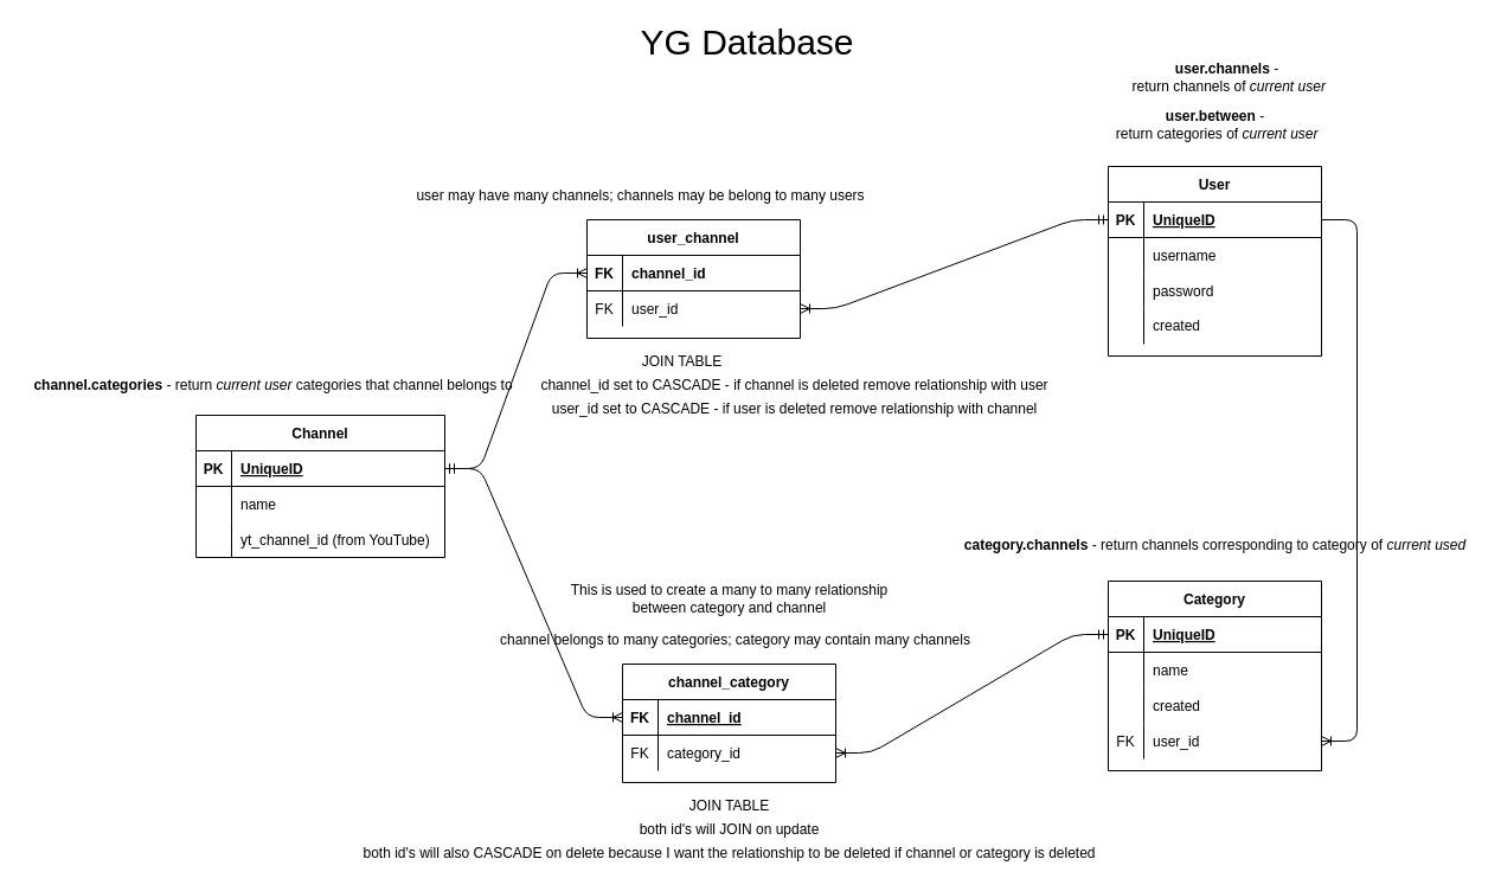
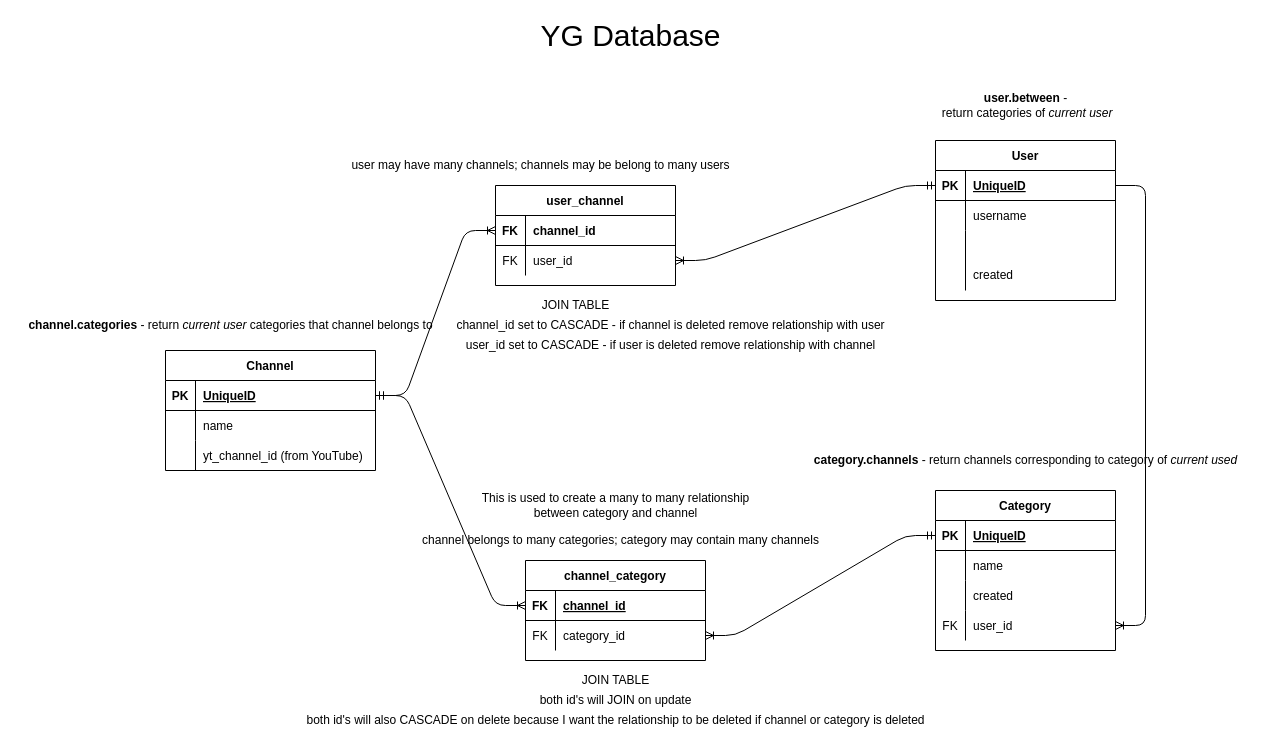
  <mxCell id="0" />
  <mxCell id="1" parent="0" />
  <mxCell id="2" value="" style="group" vertex="1" connectable="0" parent="1"><mxGeometry x="60" y="50" width="1185" height="680" as="geometry" /></mxCell>
  <mxCell id="3" value="Channel" style="shape=table;startSize=30;container=1;collapsible=1;childLayout=tableLayout;fixedRows=1;rowLines=0;fontStyle=1;align=center;resizeLast=1;" vertex="1" parent="2"><mxGeometry x="105" y="300" width="210.0" height="120" as="geometry" /></mxCell>
  <mxCell id="4" value="" style="shape=partialRectangle;collapsible=0;dropTarget=0;pointerEvents=0;fillColor=none;top=0;left=0;bottom=1;right=0;points=[[0,0.5],[1,0.5]];portConstraint=eastwest;" vertex="1" parent="3"><mxGeometry y="30" width="210.0" height="30" as="geometry" /></mxCell>
  <mxCell id="5" value="PK" style="shape=partialRectangle;connectable=0;fillColor=none;top=0;left=0;bottom=0;right=0;fontStyle=1;overflow=hidden;" vertex="1" parent="4"><mxGeometry width="30" height="30" as="geometry" /></mxCell>
  <mxCell id="6" value="UniqueID" style="shape=partialRectangle;connectable=0;fillColor=none;top=0;left=0;bottom=0;right=0;align=left;spacingLeft=6;fontStyle=5;overflow=hidden;" vertex="1" parent="4"><mxGeometry x="30" width="180.0" height="30" as="geometry" /></mxCell>
  <mxCell id="7" value="" style="shape=partialRectangle;collapsible=0;dropTarget=0;pointerEvents=0;fillColor=none;top=0;left=0;bottom=0;right=0;points=[[0,0.5],[1,0.5]];portConstraint=eastwest;" vertex="1" parent="3"><mxGeometry y="60" width="210.0" height="30" as="geometry" /></mxCell>
  <mxCell id="8" value="" style="shape=partialRectangle;connectable=0;fillColor=none;top=0;left=0;bottom=0;right=0;editable=1;overflow=hidden;" vertex="1" parent="7"><mxGeometry width="30" height="30" as="geometry" /></mxCell>
  <mxCell id="9" value="name" style="shape=partialRectangle;connectable=0;fillColor=none;top=0;left=0;bottom=0;right=0;align=left;spacingLeft=6;overflow=hidden;" vertex="1" parent="7"><mxGeometry x="30" width="180.0" height="30" as="geometry" /></mxCell>
  <mxCell id="10" value="" style="shape=partialRectangle;collapsible=0;dropTarget=0;pointerEvents=0;fillColor=none;top=0;left=0;bottom=0;right=0;points=[[0,0.5],[1,0.5]];portConstraint=eastwest;" vertex="1" parent="3"><mxGeometry y="90" width="210.0" height="30" as="geometry" /></mxCell>
  <mxCell id="11" value="" style="shape=partialRectangle;connectable=0;fillColor=none;top=0;left=0;bottom=0;right=0;editable=1;overflow=hidden;" vertex="1" parent="10"><mxGeometry width="30" height="30" as="geometry" /></mxCell>
  <mxCell id="12" value="yt_channel_id (from YouTube)" style="shape=partialRectangle;connectable=0;fillColor=none;top=0;left=0;bottom=0;right=0;align=left;spacingLeft=6;overflow=hidden;" vertex="1" parent="10"><mxGeometry x="30" width="180.0" height="30" as="geometry" /></mxCell>
  <mxCell id="13" value="Category" style="shape=table;startSize=30;container=1;collapsible=1;childLayout=tableLayout;fixedRows=1;rowLines=0;fontStyle=1;align=center;resizeLast=1;" vertex="1" parent="2"><mxGeometry x="875" y="440" width="180" height="160" as="geometry" /></mxCell>
  <mxCell id="14" value="" style="shape=partialRectangle;collapsible=0;dropTarget=0;pointerEvents=0;fillColor=none;top=0;left=0;bottom=1;right=0;points=[[0,0.5],[1,0.5]];portConstraint=eastwest;" vertex="1" parent="13"><mxGeometry y="30" width="180" height="30" as="geometry" /></mxCell>
  <mxCell id="15" value="PK" style="shape=partialRectangle;connectable=0;fillColor=none;top=0;left=0;bottom=0;right=0;fontStyle=1;overflow=hidden;" vertex="1" parent="14"><mxGeometry width="30" height="30" as="geometry" /></mxCell>
  <mxCell id="16" value="UniqueID" style="shape=partialRectangle;connectable=0;fillColor=none;top=0;left=0;bottom=0;right=0;align=left;spacingLeft=6;fontStyle=5;overflow=hidden;" vertex="1" parent="14"><mxGeometry x="30" width="150" height="30" as="geometry" /></mxCell>
  <mxCell id="17" value="" style="shape=partialRectangle;collapsible=0;dropTarget=0;pointerEvents=0;fillColor=none;top=0;left=0;bottom=0;right=0;points=[[0,0.5],[1,0.5]];portConstraint=eastwest;" vertex="1" parent="13"><mxGeometry y="60" width="180" height="30" as="geometry" /></mxCell>
  <mxCell id="18" value="" style="shape=partialRectangle;connectable=0;fillColor=none;top=0;left=0;bottom=0;right=0;editable=1;overflow=hidden;" vertex="1" parent="17"><mxGeometry width="30" height="30" as="geometry" /></mxCell>
  <mxCell id="19" value="name" style="shape=partialRectangle;connectable=0;fillColor=none;top=0;left=0;bottom=0;right=0;align=left;spacingLeft=6;overflow=hidden;" vertex="1" parent="17"><mxGeometry x="30" width="150" height="30" as="geometry" /></mxCell>
  <mxCell id="20" value="" style="shape=partialRectangle;collapsible=0;dropTarget=0;pointerEvents=0;fillColor=none;top=0;left=0;bottom=0;right=0;points=[[0,0.5],[1,0.5]];portConstraint=eastwest;" vertex="1" parent="13"><mxGeometry y="90" width="180" height="30" as="geometry" /></mxCell>
  <mxCell id="21" value="" style="shape=partialRectangle;connectable=0;fillColor=none;top=0;left=0;bottom=0;right=0;editable=1;overflow=hidden;" vertex="1" parent="20"><mxGeometry width="30" height="30" as="geometry" /></mxCell>
  <mxCell id="22" value="created" style="shape=partialRectangle;connectable=0;fillColor=none;top=0;left=0;bottom=0;right=0;align=left;spacingLeft=6;overflow=hidden;" vertex="1" parent="20"><mxGeometry x="30" width="150" height="30" as="geometry" /></mxCell>
  <mxCell id="23" value="" style="shape=partialRectangle;collapsible=0;dropTarget=0;pointerEvents=0;fillColor=none;top=0;left=0;bottom=0;right=0;points=[[0,0.5],[1,0.5]];portConstraint=eastwest;" vertex="1" parent="13"><mxGeometry y="120" width="180" height="30" as="geometry" /></mxCell>
  <mxCell id="24" value="FK" style="shape=partialRectangle;connectable=0;fillColor=none;top=0;left=0;bottom=0;right=0;fontStyle=0;overflow=hidden;" vertex="1" parent="23"><mxGeometry width="30" height="30" as="geometry" /></mxCell>
  <mxCell id="25" value="user_id" style="shape=partialRectangle;connectable=0;fillColor=none;top=0;left=0;bottom=0;right=0;align=left;spacingLeft=6;fontStyle=0;overflow=hidden;" vertex="1" parent="23"><mxGeometry x="30" width="150" height="30" as="geometry" /></mxCell>
  <mxCell id="26" value="User" style="shape=table;startSize=30;container=1;collapsible=1;childLayout=tableLayout;fixedRows=1;rowLines=0;fontStyle=1;align=center;resizeLast=1;" vertex="1" parent="2"><mxGeometry x="875" y="90" width="180" height="160" as="geometry" /></mxCell>
  <mxCell id="27" value="" style="shape=partialRectangle;collapsible=0;dropTarget=0;pointerEvents=0;fillColor=none;top=0;left=0;bottom=1;right=0;points=[[0,0.5],[1,0.5]];portConstraint=eastwest;" vertex="1" parent="26"><mxGeometry y="30" width="180" height="30" as="geometry" /></mxCell>
  <mxCell id="28" value="PK" style="shape=partialRectangle;connectable=0;fillColor=none;top=0;left=0;bottom=0;right=0;fontStyle=1;overflow=hidden;" vertex="1" parent="27"><mxGeometry width="30" height="30" as="geometry" /></mxCell>
  <mxCell id="29" value="UniqueID" style="shape=partialRectangle;connectable=0;fillColor=none;top=0;left=0;bottom=0;right=0;align=left;spacingLeft=6;fontStyle=5;overflow=hidden;" vertex="1" parent="27"><mxGeometry x="30" width="150" height="30" as="geometry" /></mxCell>
  <mxCell id="30" value="" style="shape=partialRectangle;collapsible=0;dropTarget=0;pointerEvents=0;fillColor=none;top=0;left=0;bottom=0;right=0;points=[[0,0.5],[1,0.5]];portConstraint=eastwest;" vertex="1" parent="26"><mxGeometry y="60" width="180" height="30" as="geometry" /></mxCell>
  <mxCell id="31" value="" style="shape=partialRectangle;connectable=0;fillColor=none;top=0;left=0;bottom=0;right=0;editable=1;overflow=hidden;" vertex="1" parent="30"><mxGeometry width="30" height="30" as="geometry" /></mxCell>
  <mxCell id="32" value="username" style="shape=partialRectangle;connectable=0;fillColor=none;top=0;left=0;bottom=0;right=0;align=left;spacingLeft=6;overflow=hidden;" vertex="1" parent="30"><mxGeometry x="30" width="150" height="30" as="geometry" /></mxCell>
  <mxCell id="33" value="" style="shape=partialRectangle;collapsible=0;dropTarget=0;pointerEvents=0;fillColor=none;top=0;left=0;bottom=0;right=0;points=[[0,0.5],[1,0.5]];portConstraint=eastwest;" vertex="1" parent="26"><mxGeometry y="90" width="180" height="30" as="geometry" /></mxCell>
  <mxCell id="34" value="" style="shape=partialRectangle;connectable=0;fillColor=none;top=0;left=0;bottom=0;right=0;editable=1;overflow=hidden;" vertex="1" parent="33"><mxGeometry width="30" height="30" as="geometry" /></mxCell>
- <mxCell id="35" value="password" style="shape=partialRectangle;connectable=0;fillColor=none;top=0;left=0;bottom=0;right=0;align=left;spacingLeft=6;overflow=hidden;" vertex="1" parent="33"><mxGeometry x="30" width="150" height="30" as="geometry" /></mxCell>
  <mxCell id="36" value="" style="shape=partialRectangle;collapsible=0;dropTarget=0;pointerEvents=0;fillColor=none;top=0;left=0;bottom=0;right=0;points=[[0,0.5],[1,0.5]];portConstraint=eastwest;" vertex="1" parent="26"><mxGeometry y="120" width="180" height="30" as="geometry" /></mxCell>
  <mxCell id="37" value="" style="shape=partialRectangle;connectable=0;fillColor=none;top=0;left=0;bottom=0;right=0;editable=1;overflow=hidden;" vertex="1" parent="36"><mxGeometry width="30" height="30" as="geometry" /></mxCell>
  <mxCell id="38" value="created" style="shape=partialRectangle;connectable=0;fillColor=none;top=0;left=0;bottom=0;right=0;align=left;spacingLeft=6;overflow=hidden;whiteSpace=wrap;" vertex="1" parent="36"><mxGeometry x="30" width="150" height="30" as="geometry" /></mxCell>
  <mxCell id="39" value="" style="edgeStyle=entityRelationEdgeStyle;fontSize=12;html=1;endArrow=ERoneToMany;exitX=1;exitY=0.5;exitDx=0;exitDy=0;entryX=1;entryY=0.5;entryDx=0;entryDy=0;" edge="1" parent="2" source="27" target="23"><mxGeometry width="100" height="100" relative="1" as="geometry"><mxPoint x="755" y="210" as="sourcePoint" /><mxPoint x="875" y="575" as="targetPoint" /></mxGeometry></mxCell>
  <mxCell id="40" value="user_channel" style="shape=table;startSize=30;container=1;collapsible=1;childLayout=tableLayout;fixedRows=1;rowLines=0;fontStyle=1;align=center;resizeLast=1;" vertex="1" parent="2"><mxGeometry x="435" y="135" width="180" height="100" as="geometry" /></mxCell>
  <mxCell id="41" value="" style="shape=partialRectangle;collapsible=0;dropTarget=0;pointerEvents=0;fillColor=none;top=0;left=0;bottom=1;right=0;points=[[0,0.5],[1,0.5]];portConstraint=eastwest;" vertex="1" parent="40"><mxGeometry y="30" width="180" height="30" as="geometry" /></mxCell>
  <mxCell id="42" value="FK" style="shape=partialRectangle;connectable=0;fillColor=none;top=0;left=0;bottom=0;right=0;fontStyle=1;overflow=hidden;" vertex="1" parent="41"><mxGeometry width="30" height="30" as="geometry" /></mxCell>
  <mxCell id="43" value="channel_id" style="shape=partialRectangle;connectable=0;fillColor=none;top=0;left=0;bottom=0;right=0;align=left;spacingLeft=6;fontStyle=1;overflow=hidden;" vertex="1" parent="41"><mxGeometry x="30" width="150" height="30" as="geometry" /></mxCell>
  <mxCell id="44" value="" style="shape=partialRectangle;collapsible=0;dropTarget=0;pointerEvents=0;fillColor=none;top=0;left=0;bottom=0;right=0;points=[[0,0.5],[1,0.5]];portConstraint=eastwest;" vertex="1" parent="40"><mxGeometry y="60" width="180" height="30" as="geometry" /></mxCell>
  <mxCell id="45" value="FK" style="shape=partialRectangle;connectable=0;fillColor=none;top=0;left=0;bottom=0;right=0;editable=1;overflow=hidden;" vertex="1" parent="44"><mxGeometry width="30" height="30" as="geometry" /></mxCell>
  <mxCell id="46" value="user_id" style="shape=partialRectangle;connectable=0;fillColor=none;top=0;left=0;bottom=0;right=0;align=left;spacingLeft=6;overflow=hidden;" vertex="1" parent="44"><mxGeometry x="30" width="150" height="30" as="geometry" /></mxCell>
  <mxCell id="47" value="channel_category" style="shape=table;startSize=30;container=1;collapsible=1;childLayout=tableLayout;fixedRows=1;rowLines=0;fontStyle=1;align=center;resizeLast=1;" vertex="1" parent="2"><mxGeometry x="465" y="510" width="180" height="100" as="geometry" /></mxCell>
  <mxCell id="48" value="" style="shape=partialRectangle;collapsible=0;dropTarget=0;pointerEvents=0;fillColor=none;top=0;left=0;bottom=1;right=0;points=[[0,0.5],[1,0.5]];portConstraint=eastwest;" vertex="1" parent="47"><mxGeometry y="30" width="180" height="30" as="geometry" /></mxCell>
  <mxCell id="49" value="FK" style="shape=partialRectangle;connectable=0;fillColor=none;top=0;left=0;bottom=0;right=0;fontStyle=1;overflow=hidden;" vertex="1" parent="48"><mxGeometry width="30" height="30" as="geometry" /></mxCell>
  <mxCell id="50" value="channel_id" style="shape=partialRectangle;connectable=0;fillColor=none;top=0;left=0;bottom=0;right=0;align=left;spacingLeft=6;fontStyle=5;overflow=hidden;" vertex="1" parent="48"><mxGeometry x="30" width="150" height="30" as="geometry" /></mxCell>
  <mxCell id="51" value="" style="shape=partialRectangle;collapsible=0;dropTarget=0;pointerEvents=0;fillColor=none;top=0;left=0;bottom=0;right=0;points=[[0,0.5],[1,0.5]];portConstraint=eastwest;" vertex="1" parent="47"><mxGeometry y="60" width="180" height="30" as="geometry" /></mxCell>
  <mxCell id="52" value="FK" style="shape=partialRectangle;connectable=0;fillColor=none;top=0;left=0;bottom=0;right=0;editable=1;overflow=hidden;" vertex="1" parent="51"><mxGeometry width="30" height="30" as="geometry" /></mxCell>
  <mxCell id="53" value="category_id" style="shape=partialRectangle;connectable=0;fillColor=none;top=0;left=0;bottom=0;right=0;align=left;spacingLeft=6;overflow=hidden;" vertex="1" parent="51"><mxGeometry x="30" width="150" height="30" as="geometry" /></mxCell>
  <mxCell id="54" value="" style="edgeStyle=entityRelationEdgeStyle;fontSize=12;html=1;endArrow=ERoneToMany;startArrow=ERmandOne;strokeColor=#000000;exitX=1;exitY=0.5;exitDx=0;exitDy=0;" edge="1" parent="2" source="4" target="48"><mxGeometry width="100" height="100" relative="1" as="geometry"><mxPoint x="465" y="540" as="sourcePoint" /><mxPoint x="565" y="440" as="targetPoint" /></mxGeometry></mxCell>
  <mxCell id="55" value="" style="edgeStyle=entityRelationEdgeStyle;fontSize=12;html=1;endArrow=ERoneToMany;startArrow=ERmandOne;strokeColor=#000000;entryX=1;entryY=0.5;entryDx=0;entryDy=0;exitX=0;exitY=0.5;exitDx=0;exitDy=0;" edge="1" parent="2" source="14" target="51"><mxGeometry width="100" height="100" relative="1" as="geometry"><mxPoint x="905" y="600" as="sourcePoint" /><mxPoint x="1005" y="500" as="targetPoint" /></mxGeometry></mxCell>
  <mxCell id="56" value="channel belongs to many categories; category may contain many channels" style="text;html=1;align=center;verticalAlign=middle;resizable=0;points=[];autosize=1;" vertex="1" parent="2"><mxGeometry x="355" y="480" width="410" height="20" as="geometry" /></mxCell>
  <mxCell id="57" value="" style="edgeStyle=entityRelationEdgeStyle;fontSize=12;html=1;endArrow=ERoneToMany;startArrow=ERmandOne;strokeColor=#000000;entryX=0;entryY=0.5;entryDx=0;entryDy=0;exitX=1;exitY=0.5;exitDx=0;exitDy=0;" edge="1" parent="2" source="4" target="41"><mxGeometry width="100" height="100" relative="1" as="geometry"><mxPoint x="315" y="270" as="sourcePoint" /><mxPoint x="385" y="120" as="targetPoint" /></mxGeometry></mxCell>
  <mxCell id="58" value="" style="edgeStyle=entityRelationEdgeStyle;fontSize=12;html=1;endArrow=ERoneToMany;startArrow=ERmandOne;strokeColor=#000000;entryX=1;entryY=0.5;entryDx=0;entryDy=0;exitX=0;exitY=0.5;exitDx=0;exitDy=0;" edge="1" parent="2" source="27" target="44"><mxGeometry width="100" height="100" relative="1" as="geometry"><mxPoint x="515" y="275" as="sourcePoint" /><mxPoint x="625.0" y="180" as="targetPoint" /></mxGeometry></mxCell>
  <mxCell id="59" value="JOIN TABLE" style="text;html=1;align=center;verticalAlign=middle;resizable=0;points=[];autosize=1;" vertex="1" parent="2"><mxGeometry x="515" y="620" width="80" height="20" as="geometry" /></mxCell>
  <mxCell id="60" value="JOIN TABLE" style="text;html=1;align=center;verticalAlign=middle;resizable=0;points=[];autosize=1;" vertex="1" parent="2"><mxGeometry x="475" y="245" width="80" height="20" as="geometry" /></mxCell>
  <mxCell id="61" value="This is used to create a many to many relationship&lt;br&gt;between category and channel" style="text;html=1;align=center;verticalAlign=middle;resizable=0;points=[];autosize=1;" vertex="1" parent="2"><mxGeometry x="415" y="440" width="280" height="30" as="geometry" /></mxCell>
  <mxCell id="62" value="user may have many channels; channels may be belong to many users" style="text;html=1;align=center;verticalAlign=middle;resizable=0;points=[];autosize=1;" vertex="1" parent="2"><mxGeometry x="285" y="105" width="390" height="20" as="geometry" /></mxCell>
  <mxCell id="63" value="both id's will JOIN on update&lt;br&gt;" style="text;html=1;align=center;verticalAlign=middle;resizable=0;points=[];autosize=1;" vertex="1" parent="2"><mxGeometry x="455" y="640" width="200" height="20" as="geometry" /></mxCell>
  <mxCell id="64" value="both id's will also CASCADE on delete because I want the relationship to be deleted if channel or category is deleted" style="text;html=1;align=center;verticalAlign=middle;resizable=0;points=[];autosize=1;" vertex="1" parent="2"><mxGeometry x="240" y="660" width="630" height="20" as="geometry" /></mxCell>
- <mxCell id="65" value="&lt;b&gt;user.channels&lt;/b&gt; -&lt;br&gt;&amp;nbsp;return channels of &lt;i&gt;current user&lt;/i&gt;" style="text;html=1;align=center;verticalAlign=middle;resizable=0;points=[];autosize=1;" vertex="1" parent="2"><mxGeometry x="885" width="180" height="30" as="geometry" /></mxCell>
  <mxCell id="66" value="&lt;b&gt;user.between&lt;/b&gt; -&lt;br&gt;&amp;nbsp;return categories of &lt;i&gt;current user&lt;/i&gt;" style="text;html=1;align=center;verticalAlign=middle;resizable=0;points=[];autosize=1;" vertex="1" parent="2"><mxGeometry x="870" y="40" width="190" height="30" as="geometry" /></mxCell>
  <mxCell id="67" value="&lt;b&gt;category.channels&lt;/b&gt; - return channels corresponding to category of &lt;i&gt;current used&lt;/i&gt;" style="text;html=1;align=center;verticalAlign=middle;resizable=0;points=[];autosize=1;" vertex="1" parent="2"><mxGeometry x="745" y="400" width="440" height="20" as="geometry" /></mxCell>
  <mxCell id="68" value="&lt;b&gt;channel.categories&lt;/b&gt; - return &lt;i&gt;current user&lt;/i&gt; categories that channel belongs to" style="text;html=1;align=center;verticalAlign=middle;resizable=0;points=[];autosize=1;" vertex="1" parent="2"><mxGeometry x="-40" y="265" width="420" height="20" as="geometry" /></mxCell>
  <mxCell id="69" value="channel_id set to CASCADE - if channel is deleted remove relationship with user" style="text;html=1;align=center;verticalAlign=middle;resizable=0;points=[];autosize=1;" vertex="1" parent="2"><mxGeometry x="390" y="265" width="440" height="20" as="geometry" /></mxCell>
  <mxCell id="70" value="user_id set to CASCADE - if user is deleted remove relationship with channel" style="text;html=1;align=center;verticalAlign=middle;resizable=0;points=[];autosize=1;" vertex="1" parent="2"><mxGeometry x="395" y="285" width="430" height="20" as="geometry" /></mxCell>
  <mxCell id="71" value="&lt;font style=&quot;font-size: 30px&quot;&gt;YG Database&lt;/font&gt;" style="text;html=1;align=center;verticalAlign=middle;resizable=0;points=[];autosize=1;" vertex="1" parent="1"><mxGeometry x="530" y="20" width="200" height="30" as="geometry" /></mxCell>
